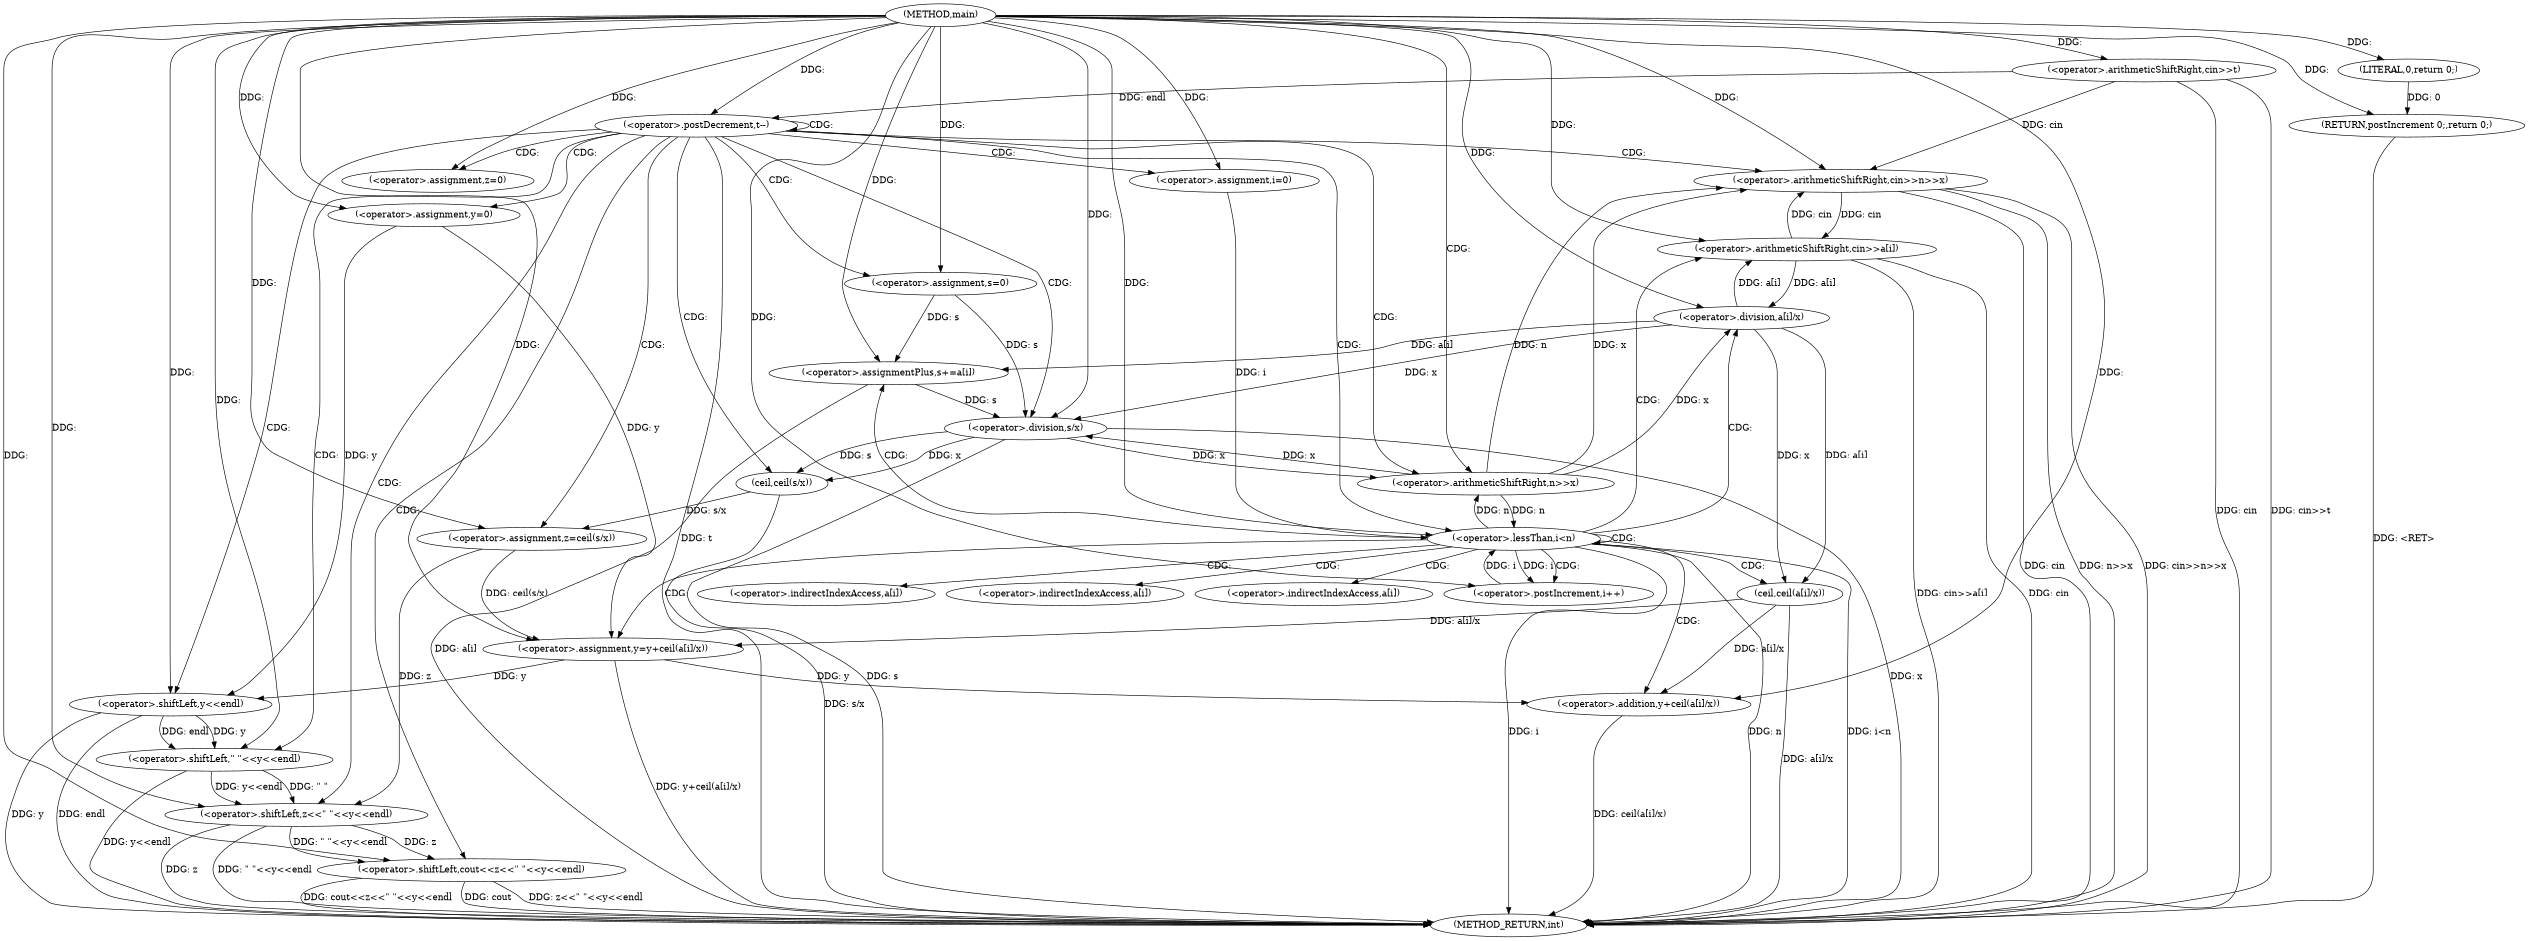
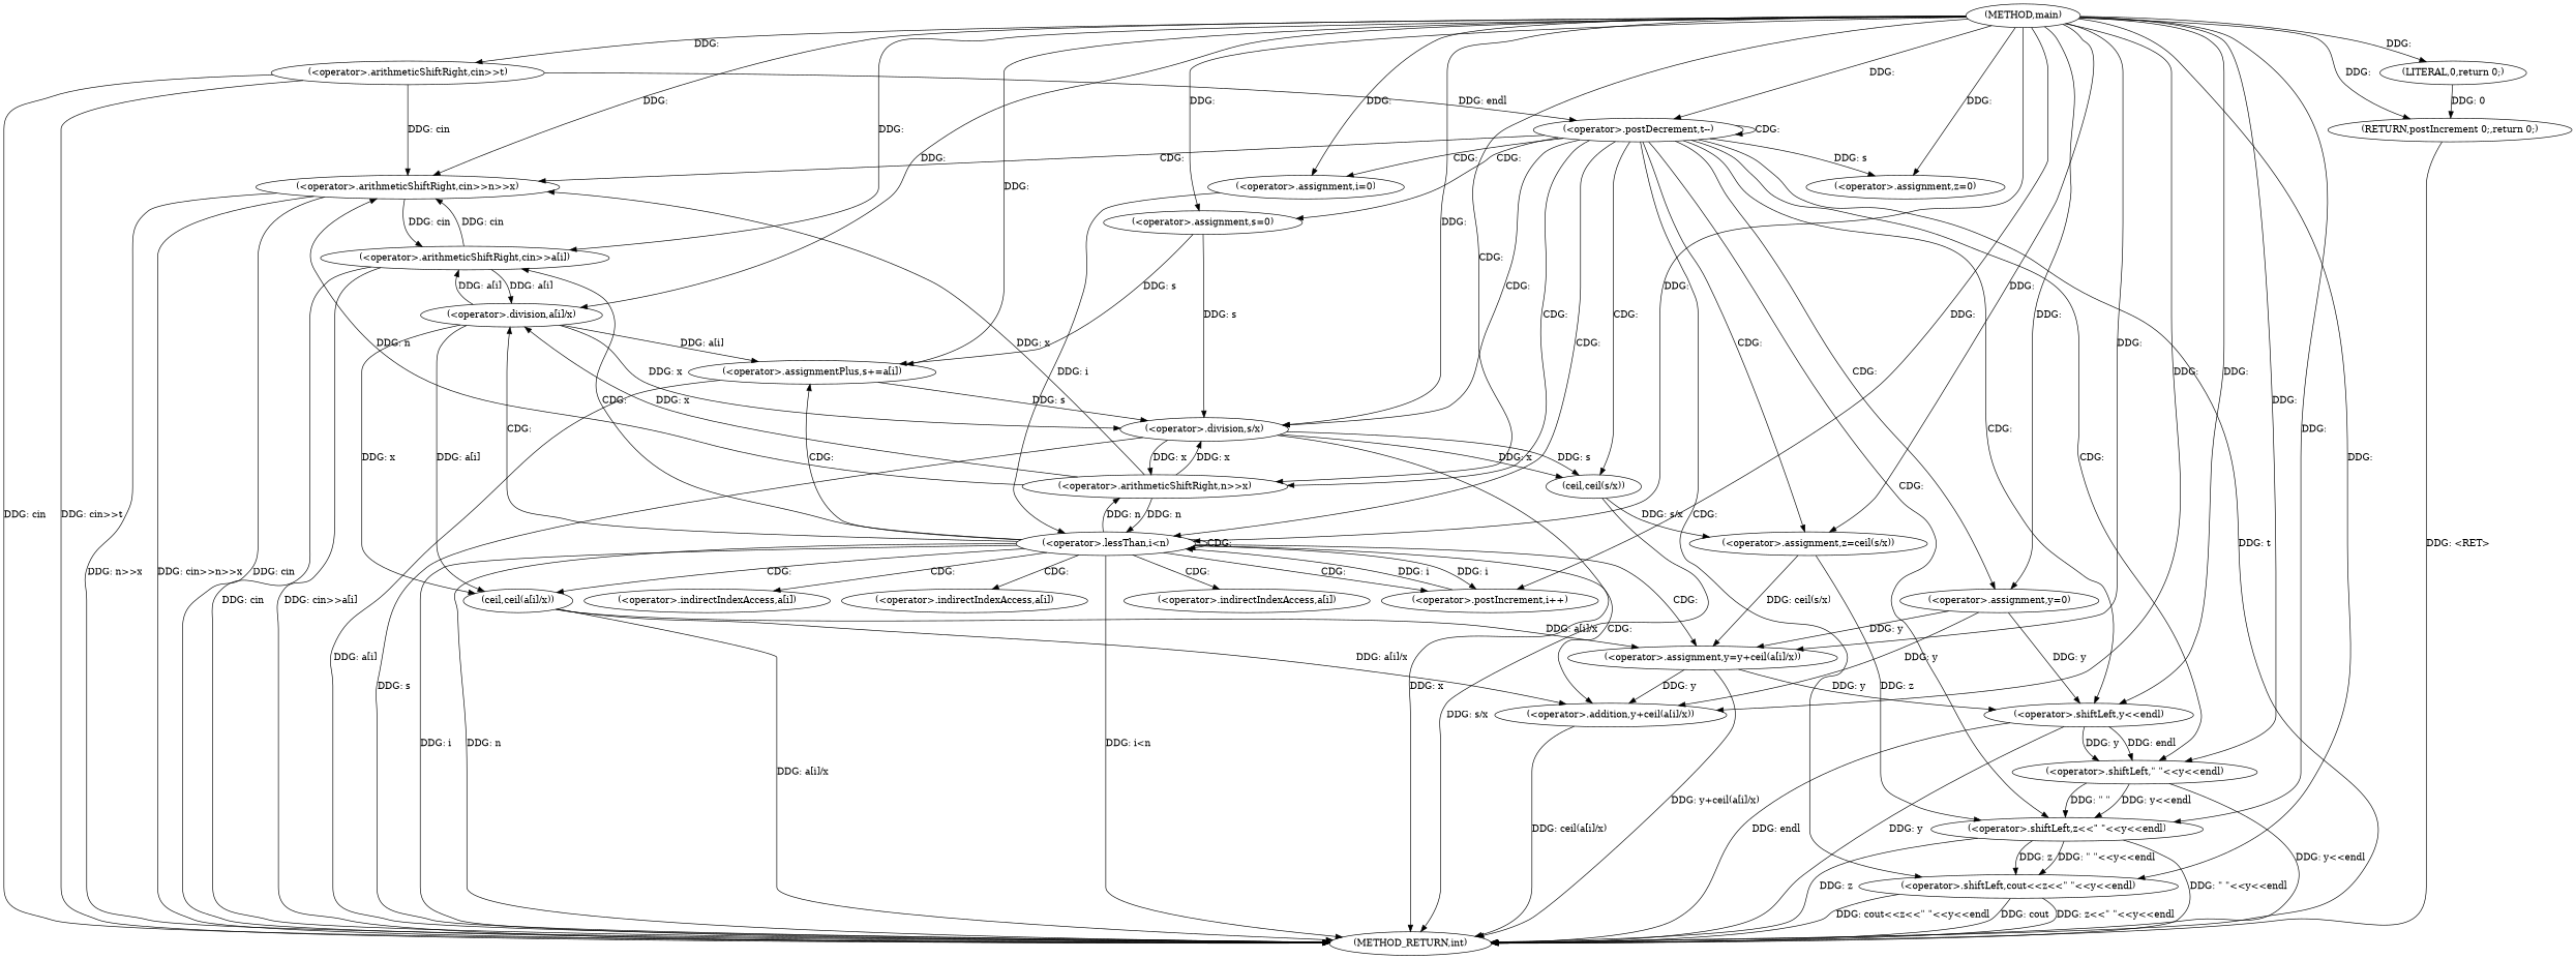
  digraph {
    fontname="DejaVu Serif"
    node [fontname="DejaVu Serif"]
    edge [fontname="DejaVu Serif"]
    n1 [label="(METHOD,main)"]
    n2 [label="(<operator>.arithmeticShiftRight,cin>>t)"]
    n3 [label="(RETURN,postIncrement 0;,return 0;)"]
    n4 [label="(<operator>.postDecrement,t--)"]
    n5 [label="(LITERAL,0,return 0;)"]
    n6 [label="(<operator>.arithmeticShiftRight,cin>>n>>x)"]
    n7 [label="(<operator>.assignment,y=0)"]
    n8 [label="(<operator>.assignment,s=0)"]
    n9 [label="(<operator>.assignment,z=0)"]
    n10 [label="(<operator>.assignment,z=ceil(s/x))"]
    n11 [label="(<operator>.shiftLeft,cout<<z<<\" \"<<y<<endl)"]
    n12 [label="(<operator>.assignment,i=0)"]
    n13 [label="(<operator>.lessThan,i<n)"]
    n14 [label="(<operator>.postIncrement,i++)"]
    n15 [label="(<operator>.arithmeticShiftRight,n>>x)"]
    n16 [label="(<operator>.arithmeticShiftRight,cin>>a[i])"]
    n17 [label="(<operator>.assignment,y=y+ceil(a[i]/x))"]
    n18 [label="(<operator>.assignmentPlus,s+=a[i])"]
    n19 [label="(<operator>.shiftLeft,z<<\" \"<<y<<endl)"]
    n20 [label="(<operator>.division,s/x)"]
    n21 [label="(<operator>.shiftLeft,\" \"<<y<<endl)"]
    n22 [label="(<operator>.addition,y+ceil(a[i]/x))"]
    n23 [label="(<operator>.shiftLeft,y<<endl)"]
    n24 [label="(<operator>.division,a[i]/x)"]
    n25 [label="(METHOD_RETURN,int)"]
    n26 [label="(ceil,ceil(s/x))"]
    n27 [label="(ceil,ceil(a[i]/x))"]
    n28 [label="(<operator>.indirectIndexAccess,a[i])"]
    n29 [label="(<operator>.indirectIndexAccess,a[i])"]
    n30 [label="(<operator>.indirectIndexAccess,a[i])"]
    n1 -> n2 [label="DDG: "]
    n1 -> n3 [label="DDG: "]
    n1 -> n4 [label="DDG: "]
    n1 -> n5 [label="DDG: "]
    n1 -> n6 [label="DDG: "]
    n1 -> n7 [label="DDG: "]
    n1 -> n8 [label="DDG: "]
    n1 -> n9 [label="DDG: "]
    n1 -> n10 [label="DDG: "]
    n1 -> n11 [label="DDG: "]
    n1 -> n12 [label="DDG: "]
    n1 -> n13 [label="DDG: "]
    n1 -> n14 [label="DDG: "]
    n1 -> n15 [label="CDG: "]
    n1 -> n16 [label="DDG: "]
    n1 -> n17 [label="DDG: "]
    n1 -> n18 [label="DDG: "]
    n1 -> n19 [label="DDG: "]
    n1 -> n20 [label="DDG: "]
    n1 -> n21 [label="DDG: "]
    n1 -> n22 [label="DDG: "]
    n1 -> n23 [label="DDG: "]
    n1 -> n24 [label="DDG: "]
    n2 -> n4 [label="DDG: endl"]
    n2 -> n6 [label="DDG: cin"]
    n2 -> n25 [label="DDG: cin"]
    n2 -> n25 [label="DDG: cin>>t"]
    n3 -> n25 [label="DDG: <RET>"]
    n4 -> n4 [label="CDG: "]
    n4 -> n6 [label="CDG: "]
    n4 -> n7 [label="CDG: "]
    n4 -> n8 [label="CDG: "]
-   n4 -> n9 [label="CDG: "]
+   n4 -> n9 [label="DDG: s"]
    n4 -> n10 [label="CDG: "]
    n4 -> n11 [label="CDG: "]
    n4 -> n12 [label="CDG: "]
    n4 -> n13 [label="CDG: "]
    n4 -> n15 [label="CDG: "]
    n4 -> n19 [label="CDG: "]
    n4 -> n20 [label="CDG: "]
    n4 -> n21 [label="CDG: "]
    n4 -> n23 [label="CDG: "]
    n4 -> n25 [label="DDG: t"]
    n4 -> n26 [label="CDG: "]
    n5 -> n3 [label="DDG: 0"]
    n6 -> n16 [label="DDG: cin"]
    n6 -> n25 [label="DDG: cin"]
    n6 -> n25 [label="DDG: n>>x"]
    n6 -> n25 [label="DDG: cin>>n>>x"]
    n7 -> n17 [label="DDG: y"]
+   n7 -> n22 [label="DDG: y"]
    n7 -> n23 [label="DDG: y"]
    n8 -> n18 [label="DDG: s"]
    n8 -> n20 [label="DDG: s"]
    n10 -> n17 [label="DDG: ceil(s/x)"]
    n10 -> n19 [label="DDG: z"]
    n11 -> n25 [label="DDG: z<<\" \"<<y<<endl"]
    n11 -> n25 [label="DDG: cout<<z<<\" \"<<y<<endl"]
    n11 -> n25 [label="DDG: cout"]
    n12 -> n13 [label="DDG: i"]
    n13 -> n13 [label="CDG: "]
    n13 -> n14 [label="DDG: i"]
    n13 -> n14 [label="CDG: "]
    n13 -> n15 [label="DDG: n"]
    n13 -> n16 [label="CDG: "]
    n13 -> n17 [label="CDG: "]
    n13 -> n18 [label="CDG: "]
    n13 -> n22 [label="CDG: "]
    n13 -> n24 [label="CDG: "]
    n13 -> n25 [label="DDG: i"]
    n13 -> n25 [label="DDG: n"]
    n13 -> n25 [label="DDG: i<n"]
    n13 -> n27 [label="CDG: "]
    n13 -> n28 [label="CDG: "]
    n13 -> n29 [label="CDG: "]
    n13 -> n30 [label="CDG: "]
    n14 -> n13 [label="DDG: i"]
    n15 -> n6 [label="DDG: x"]
    n15 -> n6 [label="DDG: n"]
    n15 -> n13 [label="DDG: n"]
    n15 -> n20 [label="DDG: x"]
    n15 -> n24 [label="DDG: x"]
    n16 -> n6 [label="DDG: cin"]
    n16 -> n24 [label="DDG: a[i]"]
    n16 -> n25 [label="DDG: cin"]
    n16 -> n25 [label="DDG: cin>>a[i]"]
    n17 -> n22 [label="DDG: y"]
    n17 -> n23 [label="DDG: y"]
    n17 -> n25 [label="DDG: y+ceil(a[i]/x)"]
    n18 -> n20 [label="DDG: s"]
    n18 -> n25 [label="DDG: a[i]"]
    n19 -> n11 [label="DDG: z"]
    n19 -> n11 [label="DDG: \" \"<<y<<endl"]
    n19 -> n25 [label="DDG: z"]
    n19 -> n25 [label="DDG: \" \"<<y<<endl"]
    n20 -> n15 [label="DDG: x"]
    n20 -> n25 [label="DDG: s"]
    n20 -> n25 [label="DDG: x"]
    n20 -> n26 [label="DDG: x"]
    n20 -> n26 [label="DDG: s"]
    n21 -> n19 [label="DDG: y<<endl"]
    n21 -> n19 [label="DDG: \" \""]
    n21 -> n25 [label="DDG: y<<endl"]
    n22 -> n25 [label="DDG: ceil(a[i]/x)"]
    n23 -> n21 [label="DDG: endl"]
    n23 -> n21 [label="DDG: y"]
    n23 -> n25 [label="DDG: y"]
    n23 -> n25 [label="DDG: endl"]
    n24 -> n16 [label="DDG: a[i]"]
    n24 -> n18 [label="DDG: a[i]"]
    n24 -> n20 [label="DDG: x"]
    n24 -> n27 [label="DDG: x"]
    n24 -> n27 [label="DDG: a[i]"]
    n26 -> n10 [label="DDG: s/x"]
    n26 -> n25 [label="DDG: s/x"]
    n27 -> n17 [label="DDG: a[i]/x"]
    n27 -> n22 [label="DDG: a[i]/x"]
    n27 -> n25 [label="DDG: a[i]/x"]
  }
